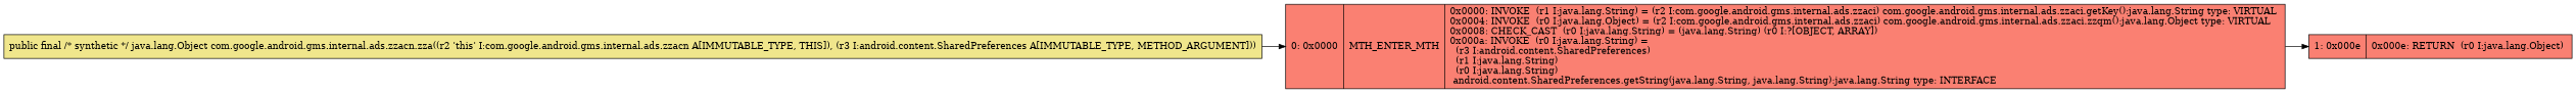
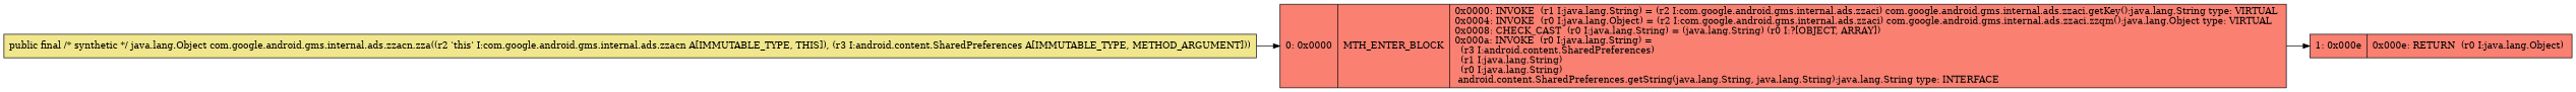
  digraph {
    rankdir=LR
    node [shape=record style=filled fillcolor=salmon]
-   n1 [label="{0\:\ 0x0000|MTH_ENTER_MTH\l|0x0000: INVOKE  (r1 I:java.lang.String) = (r2 I:com.google.android.gms.internal.ads.zzaci) com.google.android.gms.internal.ads.zzaci.getKey():java.lang.String type: VIRTUAL \l0x0004: INVOKE  (r0 I:java.lang.Object) = (r2 I:com.google.android.gms.internal.ads.zzaci) com.google.android.gms.internal.ads.zzaci.zzqm():java.lang.Object type: VIRTUAL \l0x0008: CHECK_CAST  (r0 I:java.lang.String) = (java.lang.String) (r0 I:?[OBJECT, ARRAY]) \l0x000a: INVOKE  (r0 I:java.lang.String) = \l  (r3 I:android.content.SharedPreferences)\l  (r1 I:java.lang.String)\l  (r0 I:java.lang.String)\l android.content.SharedPreferences.getString(java.lang.String, java.lang.String):java.lang.String type: INTERFACE \l}"]
+   n1 [label="{0\:\ 0x0000|MTH_ENTER_BLOCK\l|0x0000: INVOKE  (r1 I:java.lang.String) = (r2 I:com.google.android.gms.internal.ads.zzaci) com.google.android.gms.internal.ads.zzaci.getKey():java.lang.String type: VIRTUAL \l0x0004: INVOKE  (r0 I:java.lang.Object) = (r2 I:com.google.android.gms.internal.ads.zzaci) com.google.android.gms.internal.ads.zzaci.zzqm():java.lang.Object type: VIRTUAL \l0x0008: CHECK_CAST  (r0 I:java.lang.String) = (java.lang.String) (r0 I:?[OBJECT, ARRAY]) \l0x000a: INVOKE  (r0 I:java.lang.String) = \l  (r3 I:android.content.SharedPreferences)\l  (r1 I:java.lang.String)\l  (r0 I:java.lang.String)\l android.content.SharedPreferences.getString(java.lang.String, java.lang.String):java.lang.String type: INTERFACE \l}"]
    n2 [label="{1\:\ 0x000e|0x000e: RETURN  (r0 I:java.lang.Object) \l}"]
    n3 [label="{public final \/* synthetic *\/ java.lang.Object com.google.android.gms.internal.ads.zzacn.zza((r2 'this' I:com.google.android.gms.internal.ads.zzacn A[IMMUTABLE_TYPE, THIS]), (r3 I:android.content.SharedPreferences A[IMMUTABLE_TYPE, METHOD_ARGUMENT])) }" fillcolor=khaki]
    n1 -> n2
    n3 -> n1
  }
